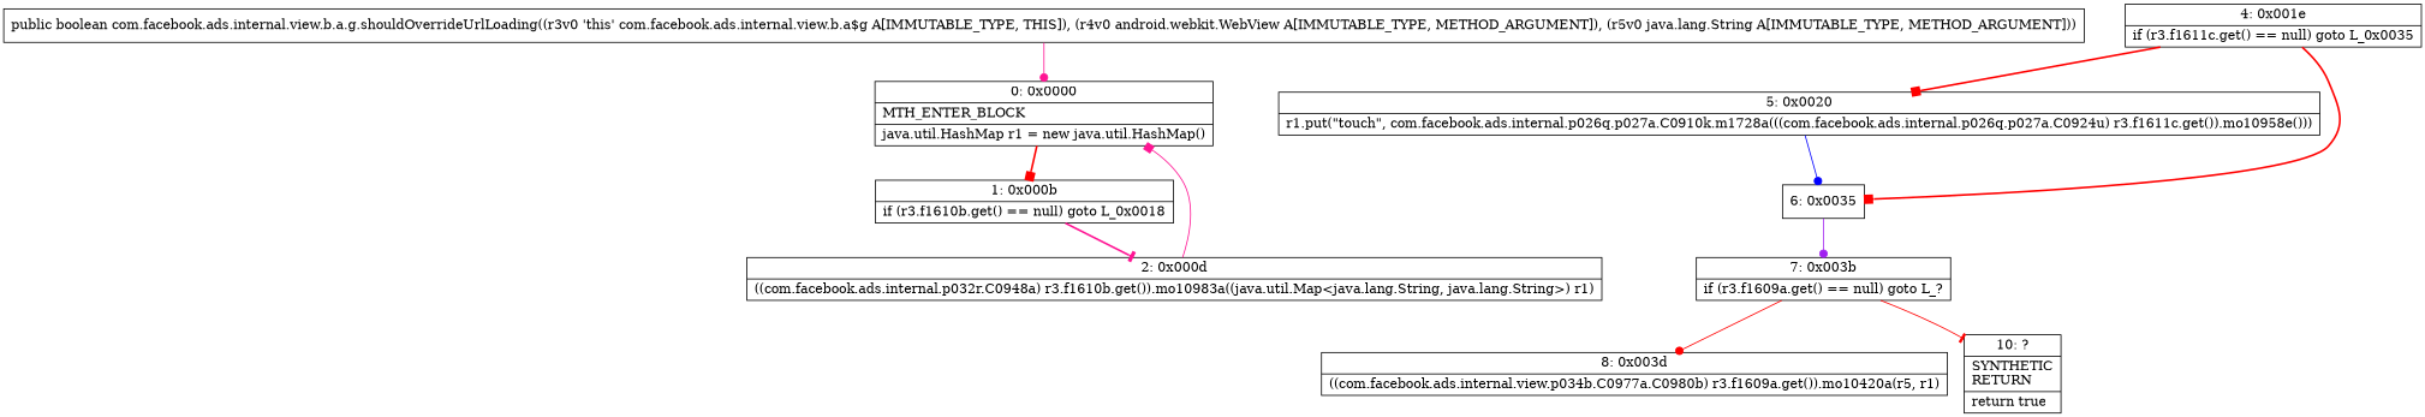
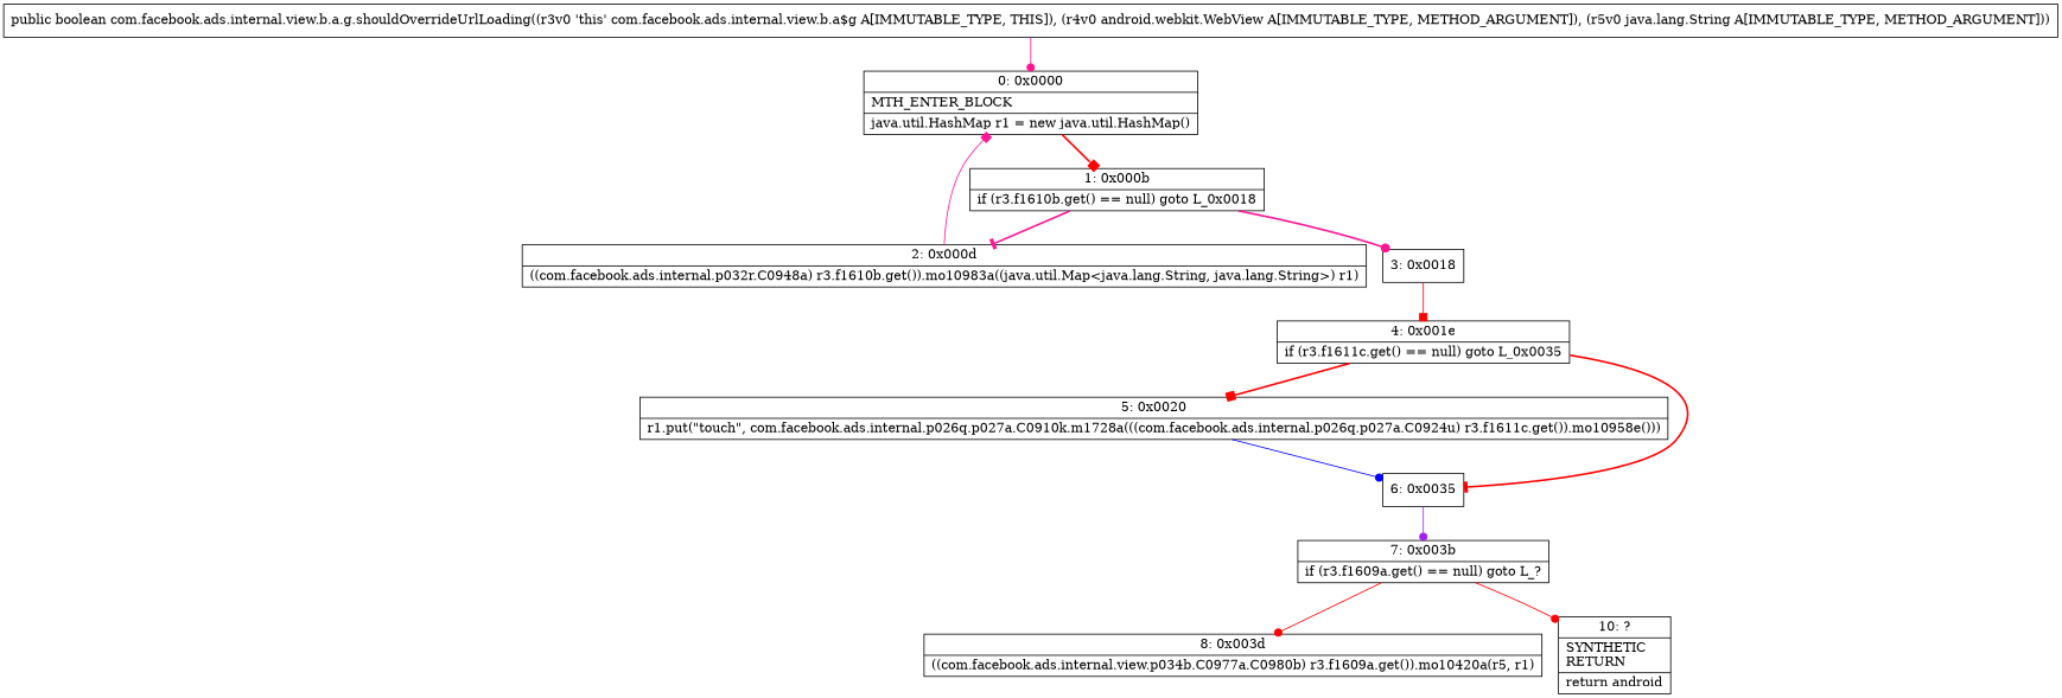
  digraph {
    node [shape=record]
    edge [arrowhead=dot color=red style=solid]
    n1 [label="{0\:\ 0x0000|MTH_ENTER_BLOCK\l|java.util.HashMap r1 = new java.util.HashMap()\l}"]
    n2 [label="{1\:\ 0x000b|if (r3.f1610b.get() == null) goto L_0x0018\l}"]
    n3 [label="{2\:\ 0x000d|((com.facebook.ads.internal.p032r.C0948a) r3.f1610b.get()).mo10983a((java.util.Map\<java.lang.String, java.lang.String\>) r1)\l}"]
+   n4 [label="{3\:\ 0x0018}"]
    n5 [label="{4\:\ 0x001e|if (r3.f1611c.get() == null) goto L_0x0035\l}"]
    n6 [label="{5\:\ 0x0020|r1.put(\"touch\", com.facebook.ads.internal.p026q.p027a.C0910k.m1728a(((com.facebook.ads.internal.p026q.p027a.C0924u) r3.f1611c.get()).mo10958e()))\l}"]
    n7 [label="{6\:\ 0x0035}"]
    n8 [label="{7\:\ 0x003b|if (r3.f1609a.get() == null) goto L_?\l}"]
    n9 [label="{8\:\ 0x003d|((com.facebook.ads.internal.view.p034b.C0977a.C0980b) r3.f1609a.get()).mo10420a(r5, r1)\l}"]
-   n10 [label="{10\:\ ?|SYNTHETIC\lRETURN\l|return true\l}"]
+   n10 [label="{10\:\ ?|SYNTHETIC\lRETURN\l|return android\l}"]
    n11 [label="{public boolean com.facebook.ads.internal.view.b.a.g.shouldOverrideUrlLoading((r3v0 'this' com.facebook.ads.internal.view.b.a$g A[IMMUTABLE_TYPE, THIS]), (r4v0 android.webkit.WebView A[IMMUTABLE_TYPE, METHOD_ARGUMENT]), (r5v0 java.lang.String A[IMMUTABLE_TYPE, METHOD_ARGUMENT])) }"]
    n1 -> n2 [arrowhead=box style=bold]
    n2 -> n3 [arrowhead=tee color=deeppink style=bold]
+   n2 -> n4 [color=deeppink style=bold]
    n3 -> n1 [arrowhead=box color=deeppink]
+   n4 -> n5 [arrowhead=box]
    n5 -> n6 [arrowhead=box style=bold]
-   n5 -> n7 [arrowhead=box style=bold]
+   n5 -> n7 [arrowhead=tee style=bold]
    n6 -> n7 [color=blue]
    n7 -> n8 [color=purple]
    n8 -> n9
-   n8 -> n10 [arrowhead=tee]
+   n8 -> n10
    n11 -> n1 [color=deeppink]
  }
